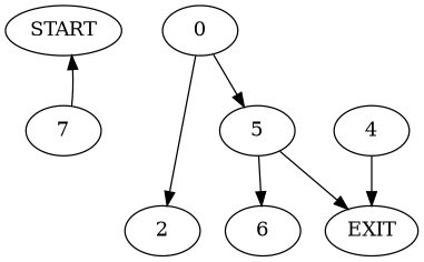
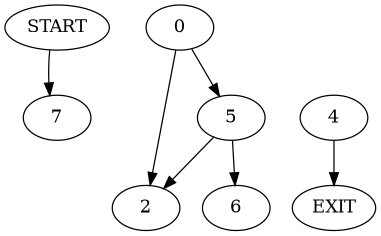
  digraph {
    n1 [label=START]
    7
    n3 [label=EXIT]
    n4 [label=0]
    2
    5
    4
    6
-   7 -> n1
+   n1 -> 7
    n4 -> 2
    n4 -> 5
-   5 -> n3
+   5 -> 2
    5 -> 6
    4 -> n3
  }
